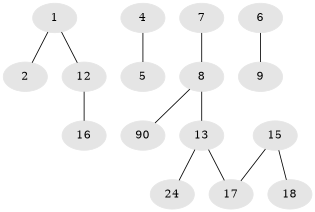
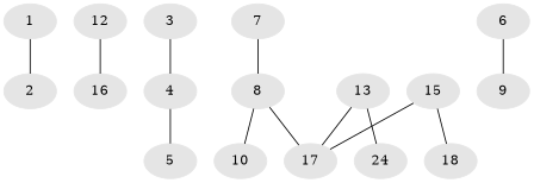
  graph {
    node [color=gray90 style=filled]
    edge [weight=1.0]
    1
    2
    12
    16
+   3
    4
    5
    7
    8
    6
    9
-   10 [label=90]
+   10
    13
    n14 [label=24]
    17
    15
    18
    1 -- 2
-   1 -- 12
    12 -- 16
+   3 -- 4 [weight=2.0]
    4 -- 5 [weight=2.0]
    7 -- 8
    8 -- 10
-   8 -- 13
+   8 -- 17
    6 -- 9
    13 -- n14
    13 -- 17
    15 -- 17
    15 -- 18
  }
